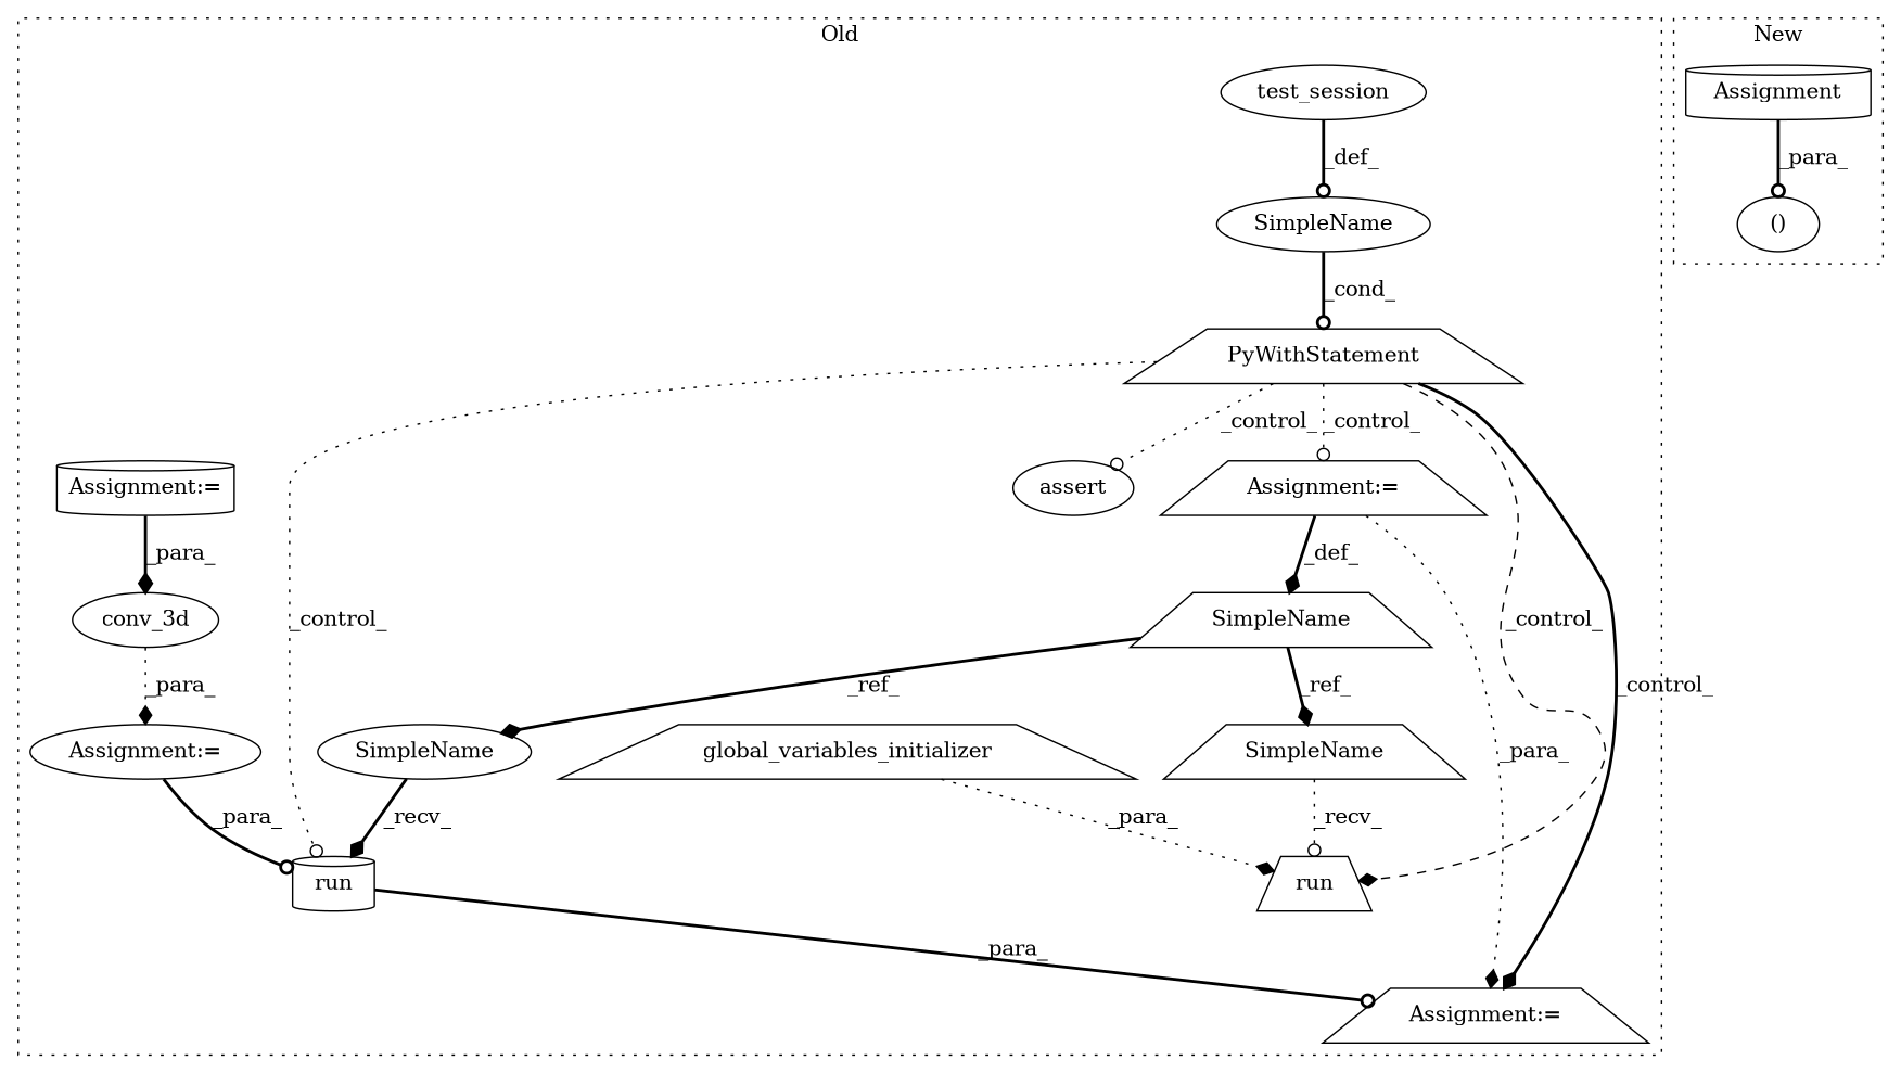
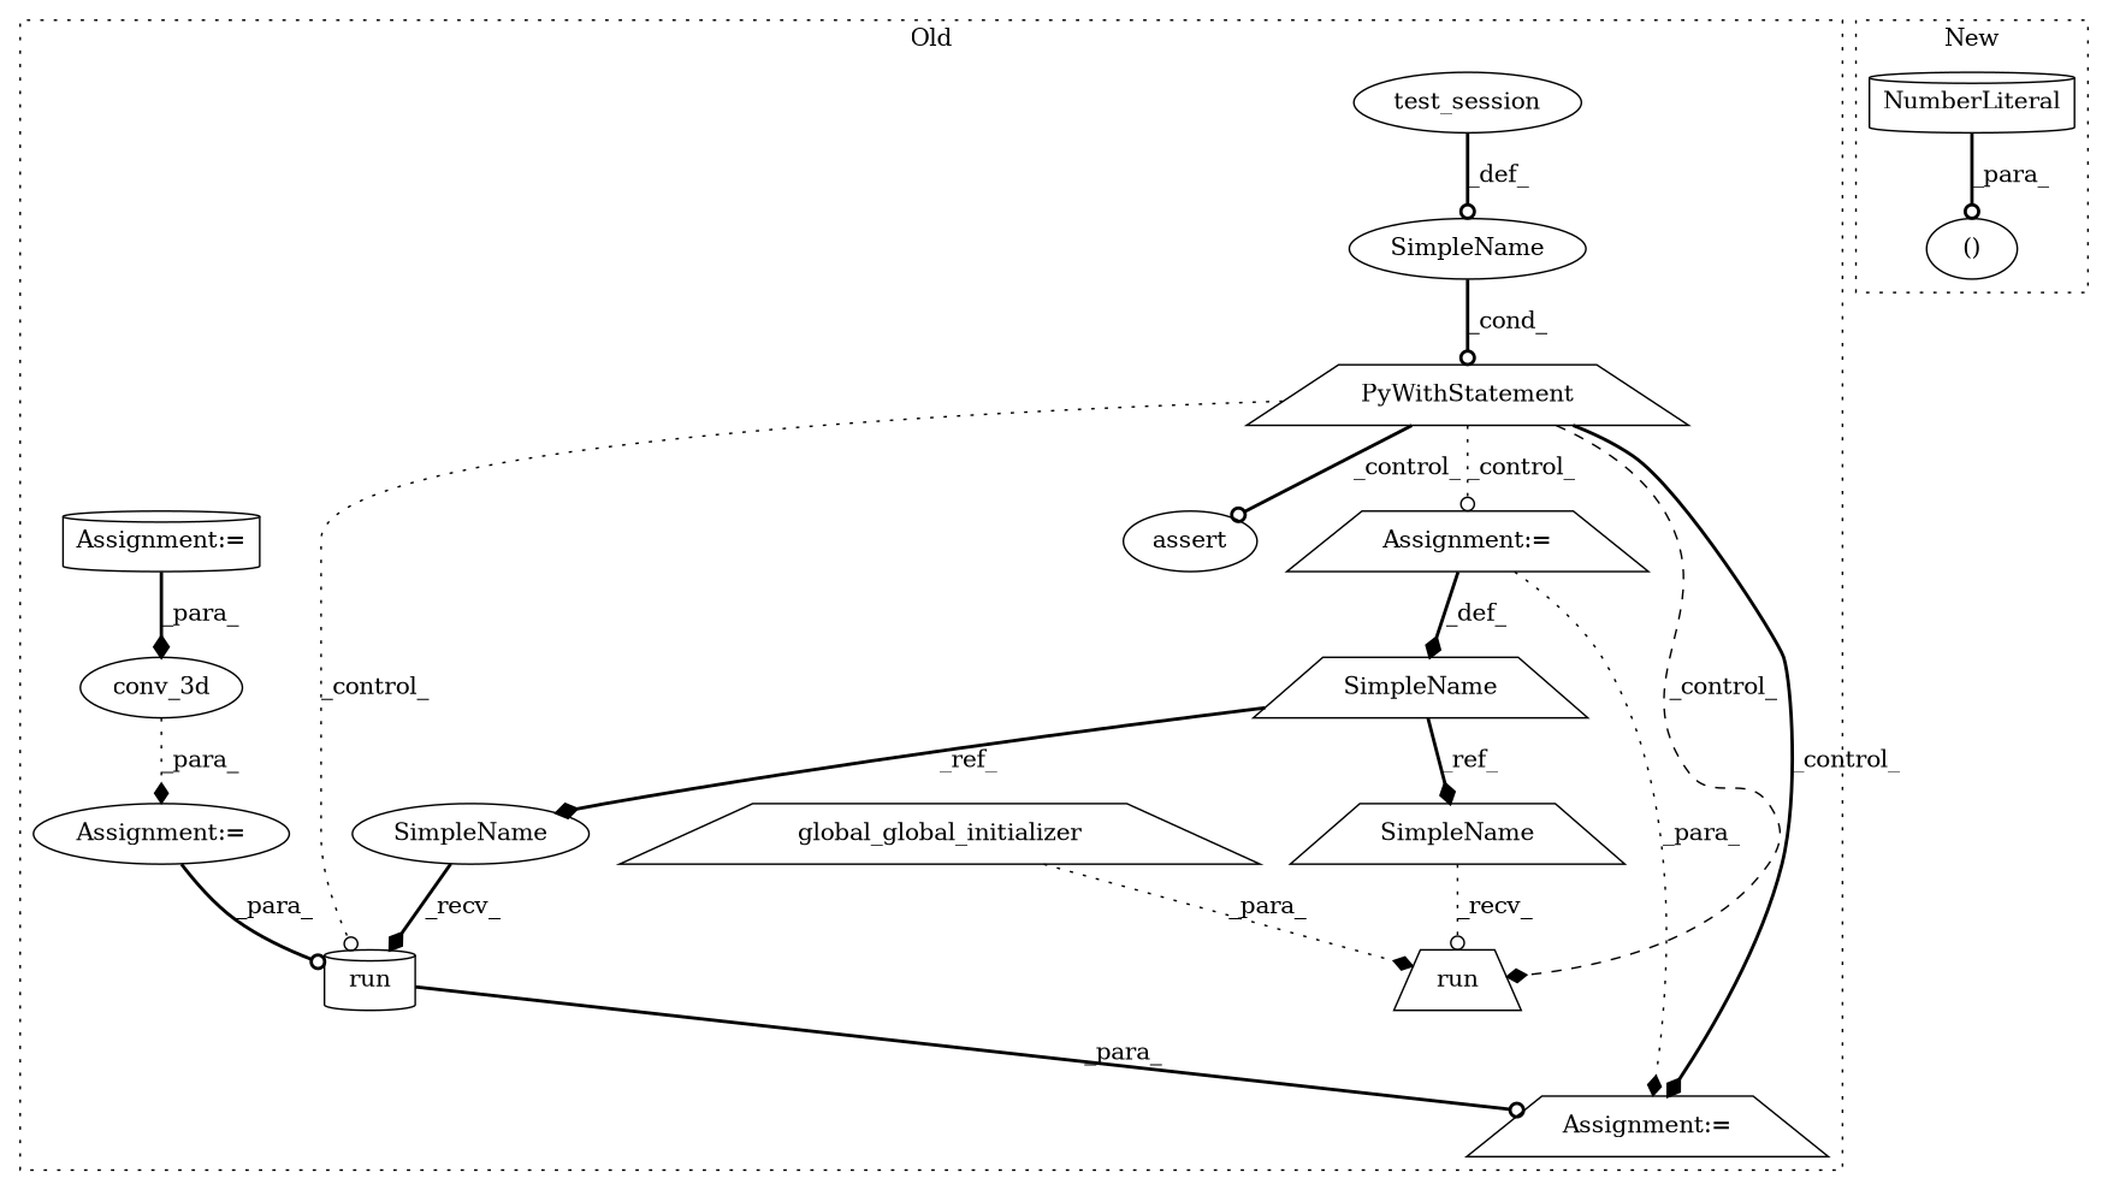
  digraph {
    node [a=32 l=4 s=3406 shape=ellipse]
    edge [arrowhead=diamond style=bold]
    n1 [l="8,1" label=conv_3d s="3324,3336"]
    n2 [l="4,1" label=run s="3489,3504" shape=cylinder]
    n3 [a=42 label=SimpleName l="" s=""]
    n4 [a=104 l="10,2" label=PyWithStatement s="3363,3392" shape=trapezium]
    n5 [l=14 label=test_session s=3378]
-   n6 [l=30 label=global_variables_initializer s=3438 shape=trapezium]
+   n6 [l=30 label=global_global_initializer s=3438 shape=trapezium]
    n7 [l="22,1" label=assert s="3518,3615"]
    n8 [l="4,1" label=run s="3423,3468" shape=trapezium]
    n9 [a=42 label=SimpleName shape=trapezium]
    n10 [a=7 label="Assignment:=" shape=trapezium]
    n11 [a=7 l=1 label="Assignment:=" s=3483 shape=trapezium]
    n12 [a=7 l=1 label="Assignment:=" s=3233 shape=cylinder]
    n13 [a=7 l=1 label="Assignment:=" s=3323]
    n14 [a=42 label=SimpleName s=3418 shape=trapezium]
    n15 [a=42 label=SimpleName s=3484]
    n16 [a=106 l=61 label="()" s=3885]
-   n17 [a=34 l=2 label=Assignment s=3914 shape=cylinder]
+   n17 [a=34 l=2 label=NumberLiteral s=3914 shape=cylinder]
    subgraph cluster_1 {
      label=Old
      style=dotted
      n1
      n2
      n3
      n4
      n5
      n6
      n7
      n8
      n9
      n10
      n11
      n12
      n13
      n14
      n15
    }
    subgraph cluster_2 {
      label=New
      style=dotted
      n16
      n17
    }
    n1 -> n13 [label=_para_ style=dotted]
    n2 -> n11 [arrowhead=odot label=_para_]
    n3 -> n4 [arrowhead=odot label=_cond_]
    n4 -> n2 [arrowhead=odot label=_control_ style=dotted]
-   n4 -> n7 [arrowhead=odot label=_control_ style=dotted]
+   n4 -> n7 [arrowhead=odot label=_control_]
    n4 -> n8 [label=_control_ style=dashed]
    n4 -> n10 [arrowhead=odot label=_control_ style=dotted]
    n4 -> n11 [label=_control_]
    n5 -> n3 [arrowhead=odot label=_def_]
    n6 -> n8 [label=_para_ style=dotted]
    n9 -> n14 [label=_ref_]
    n9 -> n15 [label=_ref_]
    n10 -> n9 [label=_def_]
    n10 -> n11 [label=_para_ style=dotted]
    n12 -> n1 [label=_para_]
    n13 -> n2 [arrowhead=odot label=_para_]
    n14 -> n8 [arrowhead=odot label=_recv_ style=dotted]
    n15 -> n2 [label=_recv_]
    n17 -> n16 [arrowhead=odot label=_para_]
  }
